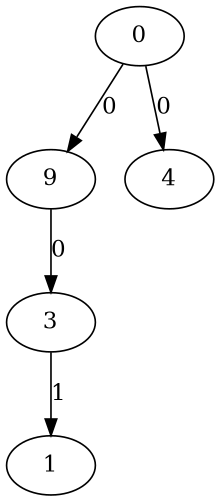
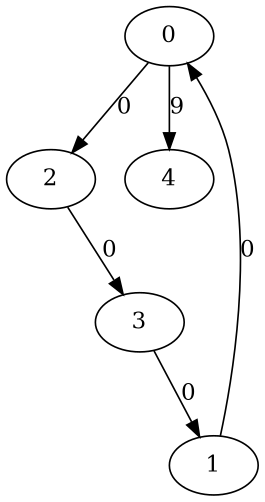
  digraph {
    0
-   2 [label=9]
+   2
    4
    1
    3
    0 -> 2 [label=0]
-   0 -> 4 [label=0]
+   0 -> 4 [label=9]
    2 -> 3 [label=0]
-   3 -> 1 [label=1]
+   1 -> 0 [label=0]
+   3 -> 1 [label=0]
  }
